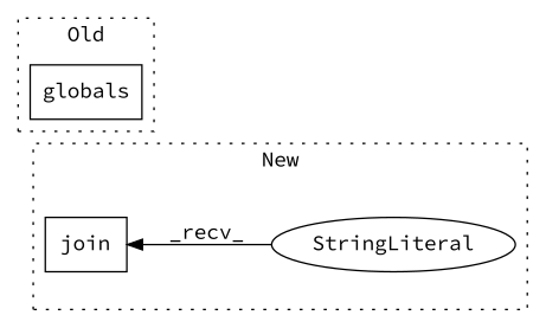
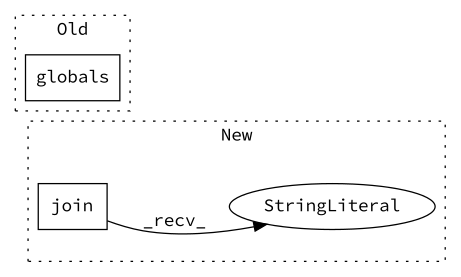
  digraph {
    rankdir=LR
    fontname="Source Code Pro"
    node [a=32 shape=box fontname="Source Code Pro"]
    n1 [l="12,2" label=join s="4700,4754"]
    n2 [a=45 l=3 label=StringLiteral s=4696 shape=ellipse]
    n3 [l=9 label=globals s=4987]
    subgraph cluster_1 {
      label=New
      style=dotted
      n1
      n2
    }
    subgraph cluster_2 {
      label=Old
      style=dotted
      n3
    }
-   n2 -> n1 [label=_recv_ fontname="Source Code Pro"]
+   n1 -> n2 [label=_recv_ fontname="Source Code Pro"]
  }
